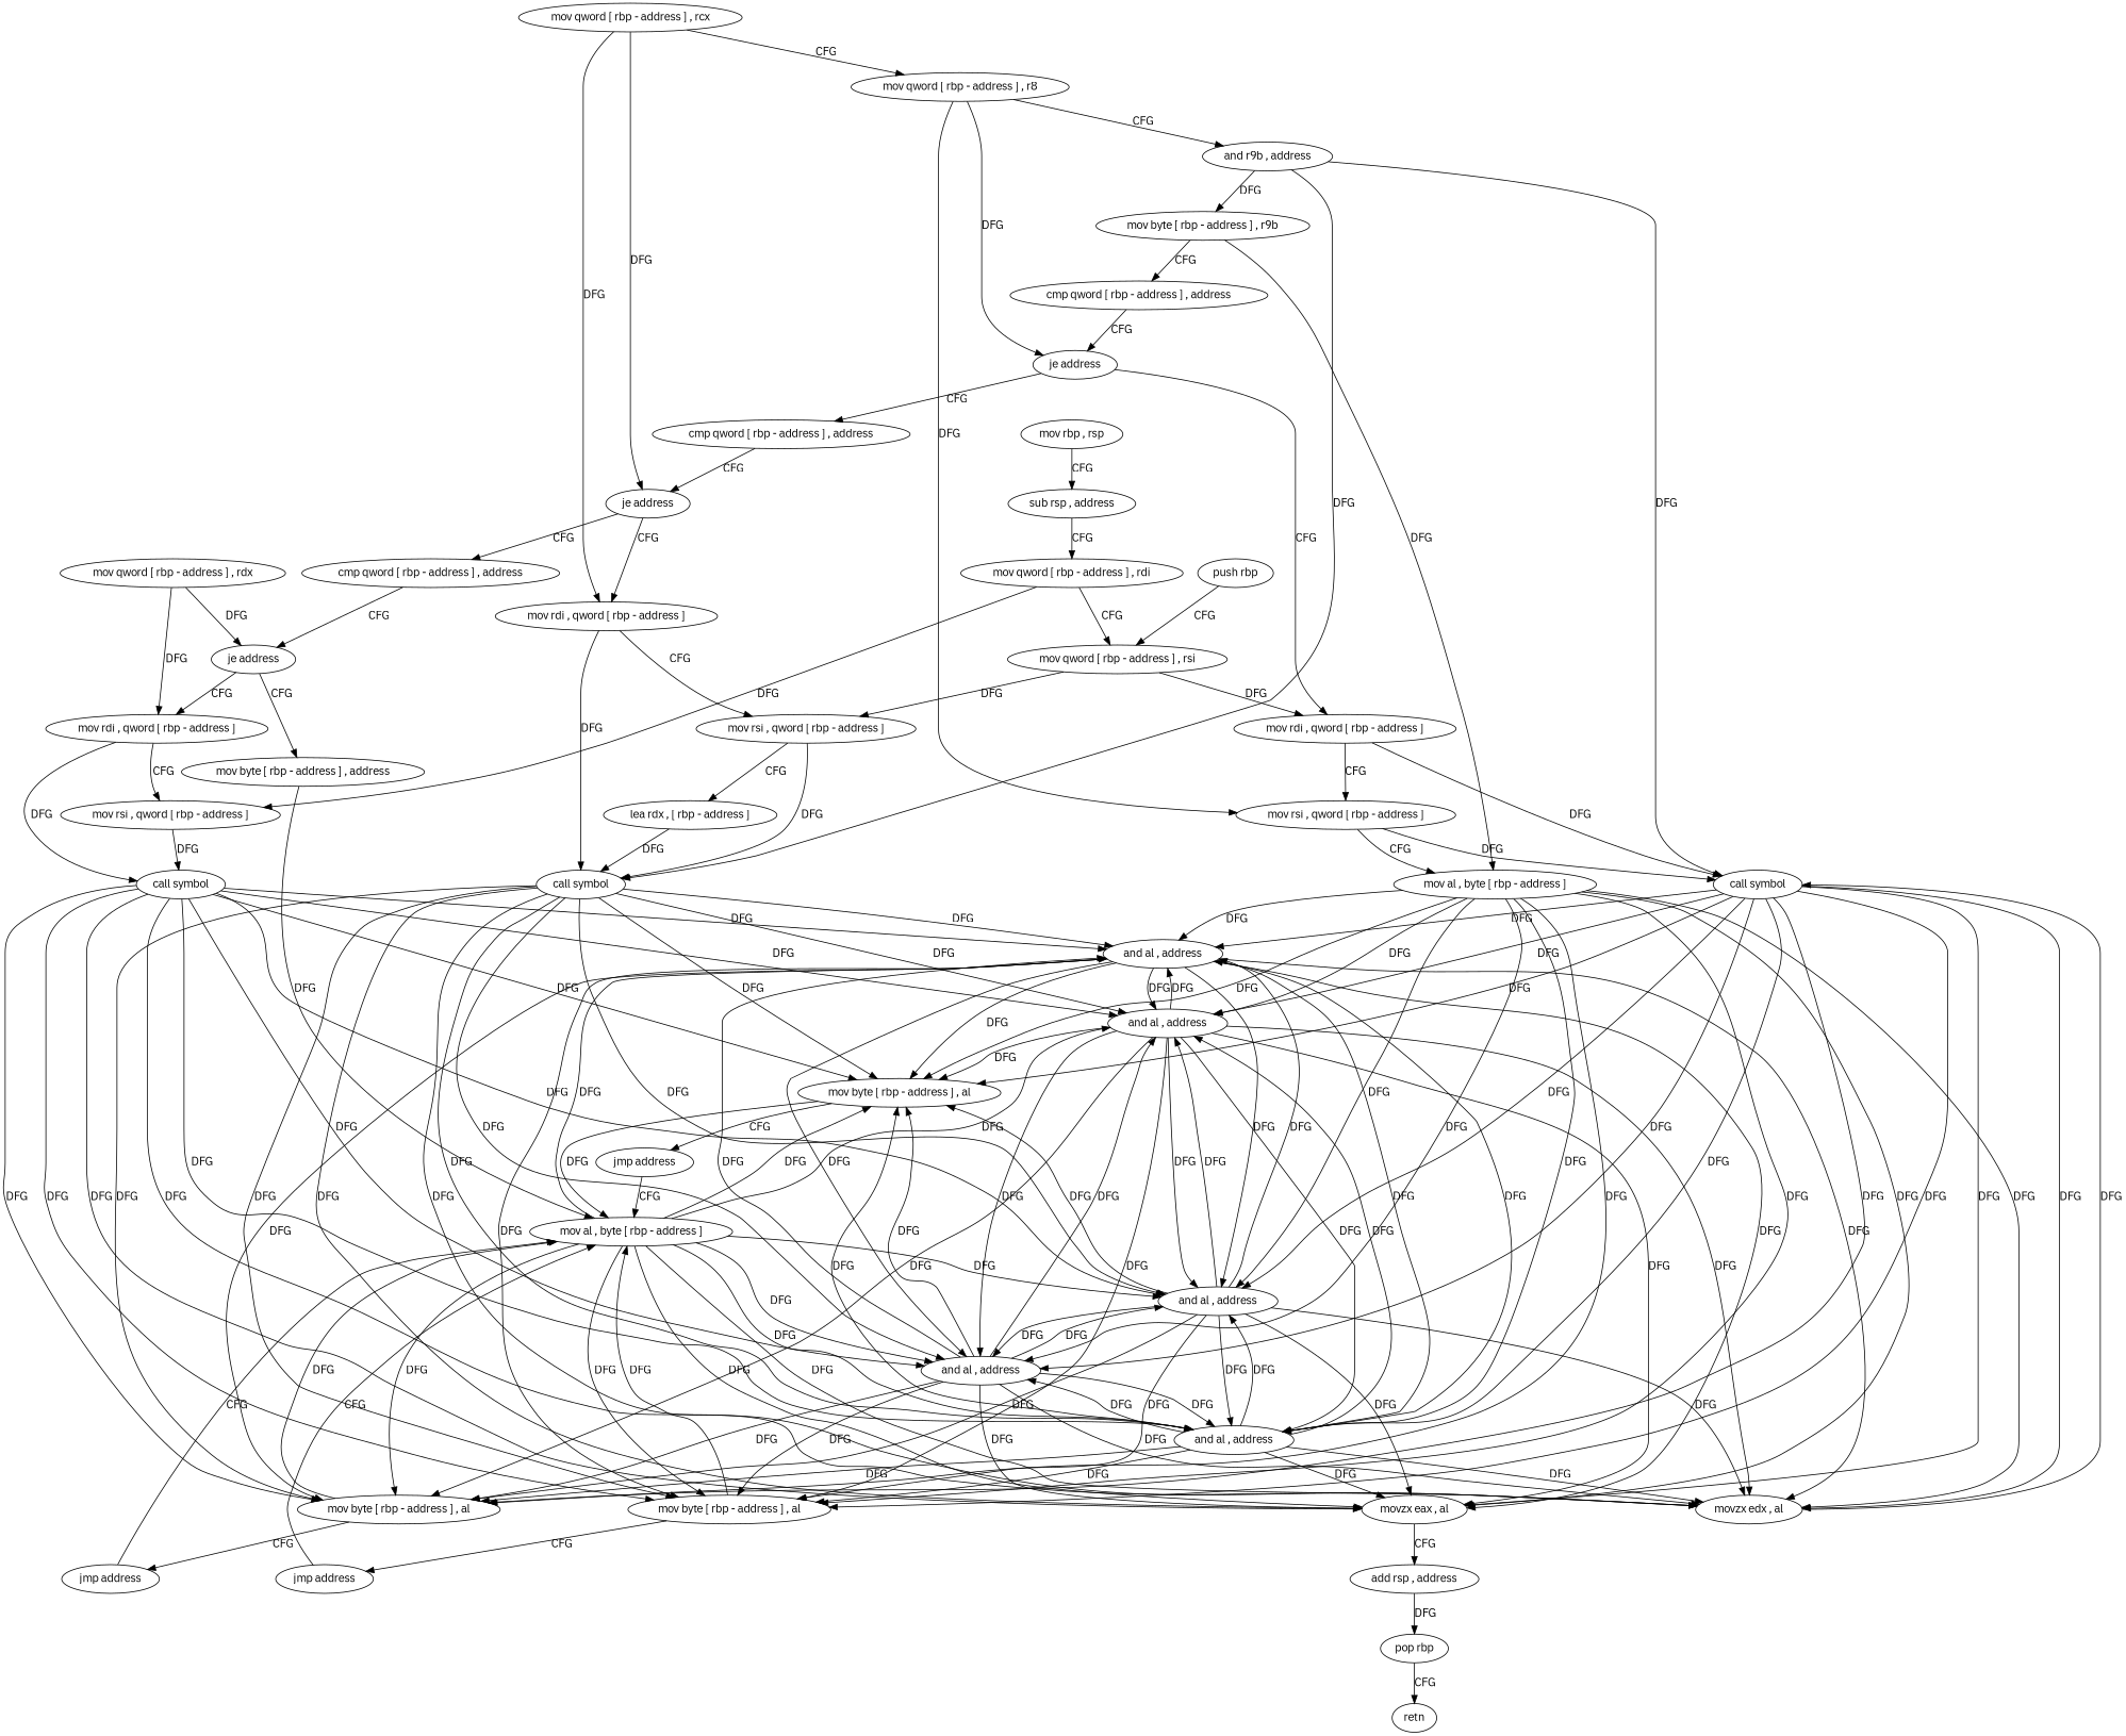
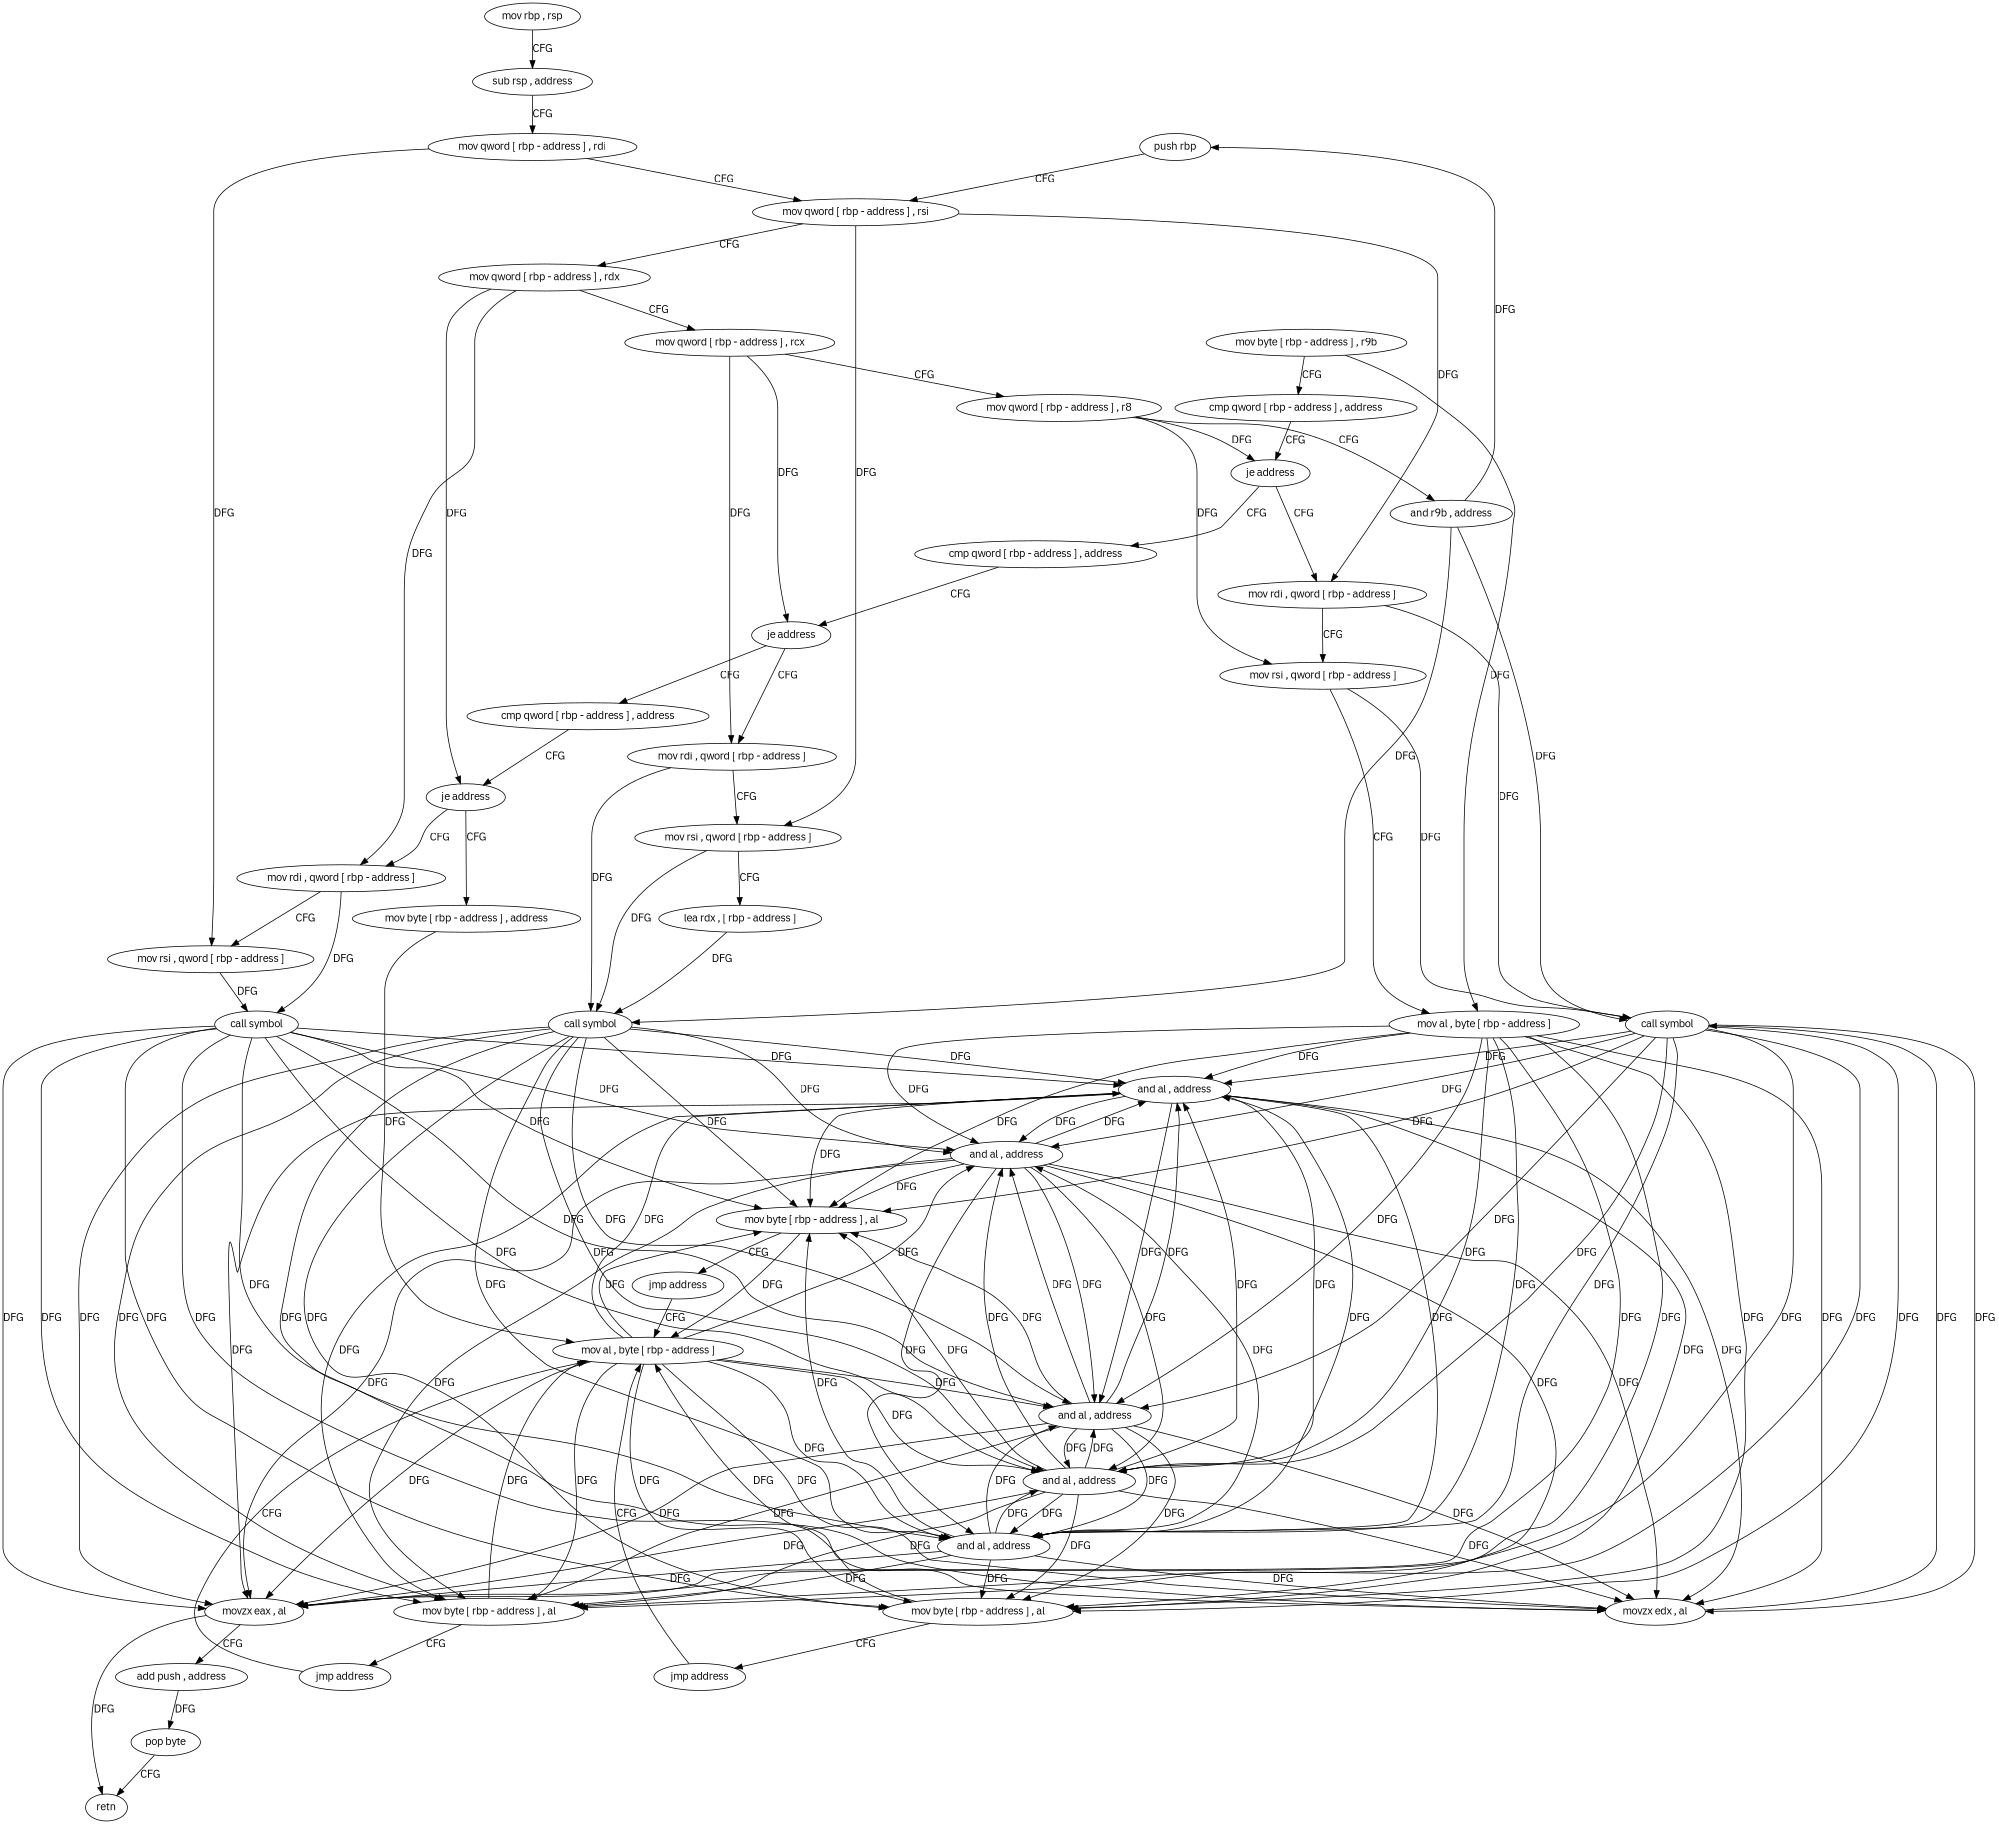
  digraph {
    fontname="IBM Plex Sans"
    node [fontname="IBM Plex Sans"]
    edge [fontname="IBM Plex Sans"]
    n1 [label="push rbp"]
    n2 [label="mov qword [ rbp - address ] , rsi"]
    n3 [label="mov rbp , rsp"]
    n4 [label="sub rsp , address"]
    n5 [label="mov qword [ rbp - address ] , rdi"]
    n6 [label="mov rsi , qword [ rbp - address ]"]
    n7 [label="mov qword [ rbp - address ] , rdx"]
    n8 [label="mov rdi , qword [ rbp - address ]"]
    n9 [label="mov rsi , qword [ rbp - address ]"]
    n10 [label="call symbol"]
    n11 [label="mov qword [ rbp - address ] , rcx"]
    n12 [label="je address"]
    n13 [label="mov rdi , qword [ rbp - address ]"]
    n14 [label="mov rsi , qword [ rbp - address ]"]
    n15 [label="call symbol"]
    n16 [label="call symbol"]
    n17 [label="lea rdx , [ rbp - address ]"]
    n18 [label="mov qword [ rbp - address ] , r8"]
    n19 [label="je address"]
    n20 [label="mov rdi , qword [ rbp - address ]"]
    n21 [label="mov byte [ rbp - address ] , address"]
    n22 [label="and r9b , address"]
    n23 [label="je address"]
    n24 [label="cmp qword [ rbp - address ] , address"]
    n25 [label="mov byte [ rbp - address ] , r9b"]
    n26 [label="cmp qword [ rbp - address ] , address"]
    n27 [label="mov al , byte [ rbp - address ]"]
    n28 [label="cmp qword [ rbp - address ] , address"]
    n29 [label="and al , address"]
    n30 [label="movzx edx , al"]
    n31 [label="and al , address"]
    n32 [label="mov byte [ rbp - address ] , al"]
    n33 [label="and al , address"]
    n34 [label="mov byte [ rbp - address ] , al"]
    n35 [label="and al , address"]
    n36 [label="movzx eax , al"]
    n37 [label="and al , address"]
    n38 [label="mov byte [ rbp - address ] , al"]
    n39 [label="jmp address"]
    n40 [label="mov al , byte [ rbp - address ]"]
    n41 [label="jmp address"]
-   n42 [label="add rsp , address"]
+   n42 [label="add push , address"]
    n43 [label=retn]
    n44 [label="jmp address"]
-   n45 [label="pop rbp"]
+   n45 [label="pop byte"]
    n1 -> n2 [label=CFG]
+   n2 -> n7 [label=CFG]
    n2 -> n8 [label=DFG]
    n2 -> n9 [label=DFG]
    n3 -> n4 [label=CFG]
    n4 -> n5 [label=CFG]
    n5 -> n2 [label=CFG]
    n5 -> n6 [label=DFG]
    n6 -> n10 [label=DFG]
+   n7 -> n11 [label=CFG]
    n7 -> n12 [label=DFG]
    n7 -> n13 [label=DFG]
    n8 -> n14 [label=CFG]
    n8 -> n15 [label=DFG]
    n9 -> n16 [label=DFG]
    n9 -> n17 [label=CFG]
    n10 -> n29 [label=DFG]
    n10 -> n30 [label=DFG]
    n10 -> n31 [label=DFG]
    n10 -> n32 [label=DFG]
    n10 -> n33 [label=DFG]
    n10 -> n34 [label=DFG]
    n10 -> n35 [label=DFG]
    n10 -> n36 [label=DFG]
    n10 -> n37 [label=DFG]
    n10 -> n38 [label=DFG]
    n11 -> n18 [label=CFG]
    n11 -> n19 [label=DFG]
    n11 -> n20 [label=DFG]
    n12 -> n13 [label=CFG]
    n12 -> n21 [label=CFG]
    n13 -> n6 [label=CFG]
    n13 -> n10 [label=DFG]
    n14 -> n15 [label=DFG]
    n14 -> n27 [label=CFG]
    n15 -> n29 [label=DFG]
    n15 -> n30 [label=DFG]
    n15 -> n31 [label=DFG]
    n15 -> n32 [label=DFG]
    n15 -> n33 [label=DFG]
    n15 -> n34 [label=DFG]
    n15 -> n35 [label=DFG]
    n15 -> n36 [label=DFG]
    n15 -> n37 [label=DFG]
    n15 -> n38 [label=DFG]
    n16 -> n29 [label=DFG]
    n16 -> n30 [label=DFG]
    n16 -> n31 [label=DFG]
    n16 -> n32 [label=DFG]
    n16 -> n33 [label=DFG]
    n16 -> n34 [label=DFG]
    n16 -> n35 [label=DFG]
    n16 -> n36 [label=DFG]
    n16 -> n37 [label=DFG]
    n16 -> n38 [label=DFG]
    n17 -> n16 [label=DFG]
    n18 -> n14 [label=DFG]
    n18 -> n22 [label=CFG]
    n18 -> n23 [label=DFG]
    n19 -> n20 [label=CFG]
    n19 -> n24 [label=CFG]
    n20 -> n9 [label=CFG]
    n20 -> n16 [label=DFG]
    n21 -> n40 [label=DFG]
    n22 -> n15 [label=DFG]
    n22 -> n16 [label=DFG]
-   n22 -> n25 [label=DFG]
+   n22 -> n1 [label=DFG]
    n23 -> n8 [label=CFG]
    n23 -> n26 [label=CFG]
    n24 -> n12 [label=CFG]
    n25 -> n27 [label=DFG]
    n25 -> n28 [label=CFG]
    n26 -> n19 [label=CFG]
    n27 -> n29 [label=DFG]
    n27 -> n30 [label=DFG]
    n27 -> n31 [label=DFG]
    n27 -> n32 [label=DFG]
    n27 -> n33 [label=DFG]
    n27 -> n34 [label=DFG]
    n27 -> n35 [label=DFG]
    n27 -> n36 [label=DFG]
    n27 -> n37 [label=DFG]
    n27 -> n38 [label=DFG]
    n28 -> n23 [label=CFG]
    n29 -> n30 [label=DFG]
    n29 -> n31 [label=DFG]
    n29 -> n32 [label=DFG]
    n29 -> n33 [label=DFG]
    n29 -> n34 [label=DFG]
    n29 -> n35 [label=DFG]
    n29 -> n36 [label=DFG]
    n29 -> n37 [label=DFG]
    n29 -> n38 [label=DFG]
    n30 -> n15 [label=DFG]
    n31 -> n29 [label=DFG]
    n31 -> n30 [label=DFG]
    n31 -> n32 [label=DFG]
    n31 -> n33 [label=DFG]
    n31 -> n34 [label=DFG]
    n31 -> n35 [label=DFG]
    n31 -> n36 [label=DFG]
    n31 -> n37 [label=DFG]
    n31 -> n38 [label=DFG]
    n32 -> n39 [label=CFG]
    n32 -> n40 [label=DFG]
    n33 -> n29 [label=DFG]
    n33 -> n30 [label=DFG]
    n33 -> n31 [label=DFG]
    n33 -> n32 [label=DFG]
    n33 -> n34 [label=DFG]
    n33 -> n35 [label=DFG]
    n33 -> n36 [label=DFG]
    n33 -> n37 [label=DFG]
    n33 -> n38 [label=DFG]
    n34 -> n40 [label=DFG]
    n34 -> n41 [label=CFG]
    n35 -> n29 [label=DFG]
    n35 -> n30 [label=DFG]
    n35 -> n31 [label=DFG]
    n35 -> n32 [label=DFG]
    n35 -> n33 [label=DFG]
    n35 -> n34 [label=DFG]
    n35 -> n36 [label=DFG]
    n35 -> n37 [label=DFG]
    n35 -> n38 [label=DFG]
    n36 -> n42 [label=CFG]
+   n36 -> n43 [label=DFG]
    n37 -> n29 [label=DFG]
    n37 -> n30 [label=DFG]
    n37 -> n31 [label=DFG]
    n37 -> n32 [label=DFG]
    n37 -> n33 [label=DFG]
    n37 -> n34 [label=DFG]
    n37 -> n35 [label=DFG]
    n37 -> n36 [label=DFG]
    n37 -> n38 [label=DFG]
    n38 -> n40 [label=DFG]
    n38 -> n44 [label=CFG]
    n39 -> n40 [label=CFG]
    n40 -> n29 [label=DFG]
    n40 -> n30 [label=DFG]
    n40 -> n31 [label=DFG]
    n40 -> n32 [label=DFG]
    n40 -> n33 [label=DFG]
    n40 -> n34 [label=DFG]
    n40 -> n35 [label=DFG]
    n40 -> n36 [label=DFG]
    n40 -> n37 [label=DFG]
    n40 -> n38 [label=DFG]
    n41 -> n40 [label=CFG]
    n42 -> n45 [label=DFG]
    n44 -> n40 [label=CFG]
    n45 -> n43 [label=CFG]
  }
